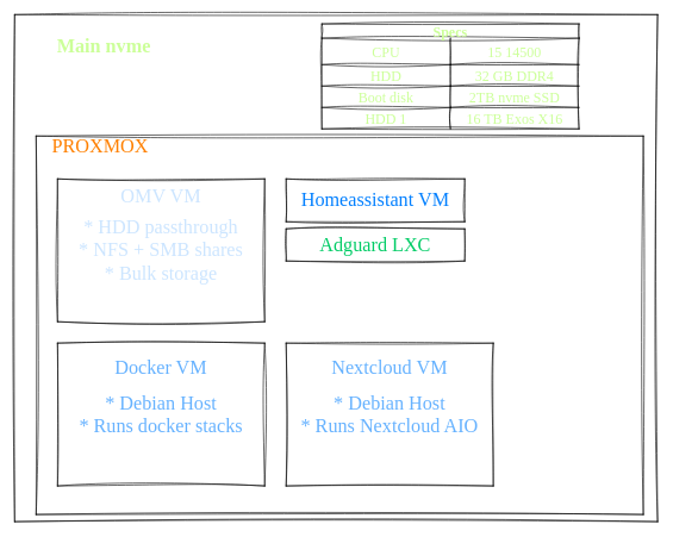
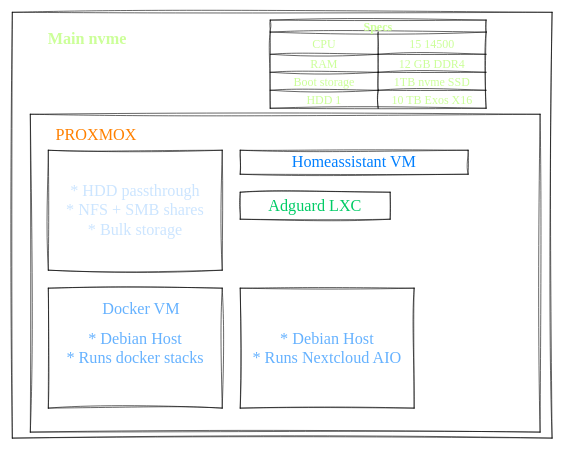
  <mxCell id="0" />
  <mxCell id="1" parent="0" />
  <mxCell id="2" value="" style="rounded=0;whiteSpace=wrap;html=1;sketch=1;hachureGap=4;jiggle=2;curveFitting=1;fontFamily=Architects Daughter;fontSource=https%3A%2F%2Ffonts.googleapis.com%2Fcss%3Ffamily%3DArchitects%2BDaughter;fontSize=20;fillColor=none;" vertex="1" parent="1"><mxGeometry x="20" y="20" width="900" height="710" as="geometry" /></mxCell>
  <mxCell id="3" value="" style="rounded=0;whiteSpace=wrap;html=1;sketch=1;hachureGap=4;jiggle=2;curveFitting=1;fontFamily=Architects Daughter;fontSource=https%3A%2F%2Ffonts.googleapis.com%2Fcss%3Ffamily%3DArchitects%2BDaughter;fontSize=20;fontColor=#CCFF99;fillColor=none;" vertex="1" parent="1"><mxGeometry x="50" y="190" width="850" height="530" as="geometry" /></mxCell>
  <mxCell id="4" value="Specs" style="shape=table;startSize=20;container=1;collapsible=0;childLayout=tableLayout;fontStyle=1;align=center;sketch=1;hachureGap=4;jiggle=2;curveFitting=1;fontFamily=Architects Daughter;fontSource=https%3A%2F%2Ffonts.googleapis.com%2Fcss%3Ffamily%3DArchitects%2BDaughter;fontSize=20;fontColor=#CCFF99;fillColor=none;" vertex="1" parent="1"><mxGeometry x="450" y="33" width="360" height="147" as="geometry" /></mxCell>
  <mxCell id="5" value="" style="shape=tableRow;horizontal=0;startSize=0;swimlaneHead=0;swimlaneBody=0;top=0;left=0;bottom=0;right=0;collapsible=0;dropTarget=0;fillColor=none;points=[[0,0.5],[1,0.5]];portConstraint=eastwest;sketch=1;hachureGap=4;jiggle=2;curveFitting=1;fontFamily=Architects Daughter;fontSource=https%3A%2F%2Ffonts.googleapis.com%2Fcss%3Ffamily%3DArchitects%2BDaughter;fontSize=20;fontColor=#CCFF99;" vertex="1" parent="4"><mxGeometry y="20" width="360" height="37" as="geometry" /></mxCell>
  <mxCell id="6" value="CPU" style="shape=partialRectangle;html=1;whiteSpace=wrap;connectable=0;fillColor=none;top=0;left=0;bottom=0;right=0;overflow=hidden;sketch=1;hachureGap=4;jiggle=2;curveFitting=1;fontFamily=Architects Daughter;fontSource=https%3A%2F%2Ffonts.googleapis.com%2Fcss%3Ffamily%3DArchitects%2BDaughter;fontSize=20;fontColor=#CCFF99;" vertex="1" parent="5"><mxGeometry width="180" height="37" as="geometry"><mxRectangle width="180" height="37" as="alternateBounds" /></mxGeometry></mxCell>
  <mxCell id="7" value="15 14500" style="shape=partialRectangle;html=1;whiteSpace=wrap;connectable=0;fillColor=none;top=0;left=0;bottom=0;right=0;overflow=hidden;sketch=1;hachureGap=4;jiggle=2;curveFitting=1;fontFamily=Architects Daughter;fontSource=https%3A%2F%2Ffonts.googleapis.com%2Fcss%3Ffamily%3DArchitects%2BDaughter;fontSize=20;fontColor=#CCFF99;" vertex="1" parent="5"><mxGeometry x="180" width="180" height="37" as="geometry"><mxRectangle width="180" height="37" as="alternateBounds" /></mxGeometry></mxCell>
  <mxCell id="8" value="" style="shape=tableRow;horizontal=0;startSize=0;swimlaneHead=0;swimlaneBody=0;top=0;left=0;bottom=0;right=0;collapsible=0;dropTarget=0;fillColor=none;points=[[0,0.5],[1,0.5]];portConstraint=eastwest;sketch=1;hachureGap=4;jiggle=2;curveFitting=1;fontFamily=Architects Daughter;fontSource=https%3A%2F%2Ffonts.googleapis.com%2Fcss%3Ffamily%3DArchitects%2BDaughter;fontSize=20;fontColor=#CCFF99;" vertex="1" parent="4"><mxGeometry y="57" width="360" height="30" as="geometry" /></mxCell>
- <mxCell id="9" value="HDD" style="shape=partialRectangle;html=1;whiteSpace=wrap;connectable=0;fillColor=none;top=0;left=0;bottom=0;right=0;overflow=hidden;sketch=1;hachureGap=4;jiggle=2;curveFitting=1;fontFamily=Architects Daughter;fontSource=https%3A%2F%2Ffonts.googleapis.com%2Fcss%3Ffamily%3DArchitects%2BDaughter;fontSize=20;fontColor=#CCFF99;" vertex="1" parent="8"><mxGeometry width="180" height="30" as="geometry"><mxRectangle width="180" height="30" as="alternateBounds" /></mxGeometry></mxCell>
- <mxCell id="10" value="32 GB DDR4" style="shape=partialRectangle;html=1;whiteSpace=wrap;connectable=0;fillColor=none;top=0;left=0;bottom=0;right=0;overflow=hidden;sketch=1;hachureGap=4;jiggle=2;curveFitting=1;fontFamily=Architects Daughter;fontSource=https%3A%2F%2Ffonts.googleapis.com%2Fcss%3Ffamily%3DArchitects%2BDaughter;fontSize=20;fontColor=#CCFF99;" vertex="1" parent="8"><mxGeometry x="180" width="180" height="30" as="geometry"><mxRectangle width="180" height="30" as="alternateBounds" /></mxGeometry></mxCell>
+ <mxCell id="9" value="RAM" style="shape=partialRectangle;html=1;whiteSpace=wrap;connectable=0;fillColor=none;top=0;left=0;bottom=0;right=0;overflow=hidden;sketch=1;hachureGap=4;jiggle=2;curveFitting=1;fontFamily=Architects Daughter;fontSource=https%3A%2F%2Ffonts.googleapis.com%2Fcss%3Ffamily%3DArchitects%2BDaughter;fontSize=20;fontColor=#CCFF99;" vertex="1" parent="8"><mxGeometry width="180" height="30" as="geometry"><mxRectangle width="180" height="30" as="alternateBounds" /></mxGeometry></mxCell>
+ <mxCell id="10" value="12 GB DDR4" style="shape=partialRectangle;html=1;whiteSpace=wrap;connectable=0;fillColor=none;top=0;left=0;bottom=0;right=0;overflow=hidden;sketch=1;hachureGap=4;jiggle=2;curveFitting=1;fontFamily=Architects Daughter;fontSource=https%3A%2F%2Ffonts.googleapis.com%2Fcss%3Ffamily%3DArchitects%2BDaughter;fontSize=20;fontColor=#CCFF99;" vertex="1" parent="8"><mxGeometry x="180" width="180" height="30" as="geometry"><mxRectangle width="180" height="30" as="alternateBounds" /></mxGeometry></mxCell>
  <mxCell id="11" value="" style="shape=tableRow;horizontal=0;startSize=0;swimlaneHead=0;swimlaneBody=0;top=0;left=0;bottom=0;right=0;collapsible=0;dropTarget=0;fillColor=none;points=[[0,0.5],[1,0.5]];portConstraint=eastwest;sketch=1;hachureGap=4;jiggle=2;curveFitting=1;fontFamily=Architects Daughter;fontSource=https%3A%2F%2Ffonts.googleapis.com%2Fcss%3Ffamily%3DArchitects%2BDaughter;fontSize=20;fontColor=#CCFF99;" vertex="1" parent="4"><mxGeometry y="87" width="360" height="30" as="geometry" /></mxCell>
- <mxCell id="12" value="Boot disk" style="shape=partialRectangle;html=1;whiteSpace=wrap;connectable=0;fillColor=none;top=0;left=0;bottom=0;right=0;overflow=hidden;sketch=1;hachureGap=4;jiggle=2;curveFitting=1;fontFamily=Architects Daughter;fontSource=https%3A%2F%2Ffonts.googleapis.com%2Fcss%3Ffamily%3DArchitects%2BDaughter;fontSize=20;fontColor=#CCFF99;" vertex="1" parent="11"><mxGeometry width="180" height="30" as="geometry"><mxRectangle width="180" height="30" as="alternateBounds" /></mxGeometry></mxCell>
- <mxCell id="13" value="2TB nvme SSD" style="shape=partialRectangle;html=1;whiteSpace=wrap;connectable=0;fillColor=none;top=0;left=0;bottom=0;right=0;overflow=hidden;sketch=1;hachureGap=4;jiggle=2;curveFitting=1;fontFamily=Architects Daughter;fontSource=https%3A%2F%2Ffonts.googleapis.com%2Fcss%3Ffamily%3DArchitects%2BDaughter;fontSize=20;fontColor=#CCFF99;" vertex="1" parent="11"><mxGeometry x="180" width="180" height="30" as="geometry"><mxRectangle width="180" height="30" as="alternateBounds" /></mxGeometry></mxCell>
+ <mxCell id="12" value="Boot storage" style="shape=partialRectangle;html=1;whiteSpace=wrap;connectable=0;fillColor=none;top=0;left=0;bottom=0;right=0;overflow=hidden;sketch=1;hachureGap=4;jiggle=2;curveFitting=1;fontFamily=Architects Daughter;fontSource=https%3A%2F%2Ffonts.googleapis.com%2Fcss%3Ffamily%3DArchitects%2BDaughter;fontSize=20;fontColor=#CCFF99;" vertex="1" parent="11"><mxGeometry width="180" height="30" as="geometry"><mxRectangle width="180" height="30" as="alternateBounds" /></mxGeometry></mxCell>
+ <mxCell id="13" value="1TB nvme SSD" style="shape=partialRectangle;html=1;whiteSpace=wrap;connectable=0;fillColor=none;top=0;left=0;bottom=0;right=0;overflow=hidden;sketch=1;hachureGap=4;jiggle=2;curveFitting=1;fontFamily=Architects Daughter;fontSource=https%3A%2F%2Ffonts.googleapis.com%2Fcss%3Ffamily%3DArchitects%2BDaughter;fontSize=20;fontColor=#CCFF99;" vertex="1" parent="11"><mxGeometry x="180" width="180" height="30" as="geometry"><mxRectangle width="180" height="30" as="alternateBounds" /></mxGeometry></mxCell>
  <mxCell id="14" style="shape=tableRow;horizontal=0;startSize=0;swimlaneHead=0;swimlaneBody=0;top=0;left=0;bottom=0;right=0;collapsible=0;dropTarget=0;fillColor=none;points=[[0,0.5],[1,0.5]];portConstraint=eastwest;sketch=1;hachureGap=4;jiggle=2;curveFitting=1;fontFamily=Architects Daughter;fontSource=https%3A%2F%2Ffonts.googleapis.com%2Fcss%3Ffamily%3DArchitects%2BDaughter;fontSize=20;fontColor=#CCFF99;" vertex="1" parent="4"><mxGeometry y="117" width="360" height="30" as="geometry" /></mxCell>
  <mxCell id="15" value="HDD 1" style="shape=partialRectangle;html=1;whiteSpace=wrap;connectable=0;fillColor=none;top=0;left=0;bottom=0;right=0;overflow=hidden;sketch=1;hachureGap=4;jiggle=2;curveFitting=1;fontFamily=Architects Daughter;fontSource=https%3A%2F%2Ffonts.googleapis.com%2Fcss%3Ffamily%3DArchitects%2BDaughter;fontSize=20;fontColor=#CCFF99;" vertex="1" parent="14"><mxGeometry width="180" height="30" as="geometry"><mxRectangle width="180" height="30" as="alternateBounds" /></mxGeometry></mxCell>
- <mxCell id="16" value="16 TB Exos X16" style="shape=partialRectangle;html=1;whiteSpace=wrap;connectable=0;fillColor=none;top=0;left=0;bottom=0;right=0;overflow=hidden;sketch=1;hachureGap=4;jiggle=2;curveFitting=1;fontFamily=Architects Daughter;fontSource=https%3A%2F%2Ffonts.googleapis.com%2Fcss%3Ffamily%3DArchitects%2BDaughter;fontSize=20;fontColor=#CCFF99;" vertex="1" parent="14"><mxGeometry x="180" width="180" height="30" as="geometry"><mxRectangle width="180" height="30" as="alternateBounds" /></mxGeometry></mxCell>
+ <mxCell id="16" value="10 TB Exos X16" style="shape=partialRectangle;html=1;whiteSpace=wrap;connectable=0;fillColor=none;top=0;left=0;bottom=0;right=0;overflow=hidden;sketch=1;hachureGap=4;jiggle=2;curveFitting=1;fontFamily=Architects Daughter;fontSource=https%3A%2F%2Ffonts.googleapis.com%2Fcss%3Ffamily%3DArchitects%2BDaughter;fontSize=20;fontColor=#CCFF99;" vertex="1" parent="14"><mxGeometry x="180" width="180" height="30" as="geometry"><mxRectangle width="180" height="30" as="alternateBounds" /></mxGeometry></mxCell>
  <mxCell id="17" value="&lt;b&gt;&lt;font style=&quot;font-size: 27px;&quot;&gt;Main nvme&lt;/font&gt;&lt;/b&gt;" style="text;html=1;strokeColor=none;fillColor=none;align=center;verticalAlign=middle;whiteSpace=wrap;rounded=0;sketch=1;hachureGap=4;jiggle=2;curveFitting=1;fontFamily=Architects Daughter;fontSource=https%3A%2F%2Ffonts.googleapis.com%2Fcss%3Ffamily%3DArchitects%2BDaughter;fontSize=20;fontColor=#CCFF99;" vertex="1" parent="1"><mxGeometry x="20" y="20" width="250" height="90" as="geometry" /></mxCell>
- <mxCell id="18" value="PROXMOX" style="text;html=1;strokeColor=none;fillColor=none;align=center;verticalAlign=middle;whiteSpace=wrap;rounded=0;sketch=1;hachureGap=4;jiggle=2;curveFitting=1;fontFamily=Architects Daughter;fontSource=https%3A%2F%2Ffonts.googleapis.com%2Fcss%3Ffamily%3DArchitects%2BDaughter;fontSize=27;fontColor=#FF8000;" vertex="1" parent="1"><mxGeometry x="50" y="190" width="180" height="30" as="geometry" /></mxCell>
- <mxCell id="19" value="&lt;font color=&quot;#007fff&quot;&gt;Homeassistant VM&lt;/font&gt;" style="rounded=0;whiteSpace=wrap;html=1;sketch=1;hachureGap=4;jiggle=2;curveFitting=1;fontFamily=Architects Daughter;fontSource=https%3A%2F%2Ffonts.googleapis.com%2Fcss%3Ffamily%3DArchitects%2BDaughter;fontSize=27;fontColor=#FF8000;fillColor=none;" vertex="1" parent="1"><mxGeometry x="400" y="250" width="250" height="60" as="geometry" /></mxCell>
+ <mxCell id="18" value="PROXMOX" style="text;html=1;strokeColor=none;fillColor=none;align=center;verticalAlign=middle;whiteSpace=wrap;rounded=0;sketch=1;hachureGap=4;jiggle=2;curveFitting=1;fontFamily=Architects Daughter;fontSource=https%3A%2F%2Ffonts.googleapis.com%2Fcss%3Ffamily%3DArchitects%2BDaughter;fontSize=27;fontColor=#FF8000;" vertex="1" parent="1"><mxGeometry x="70" y="210" width="180" height="30" as="geometry" /></mxCell>
+ <mxCell id="19" value="&lt;font color=&quot;#007fff&quot;&gt;Homeassistant VM&lt;/font&gt;" style="rounded=0;whiteSpace=wrap;html=1;sketch=1;hachureGap=4;jiggle=2;curveFitting=1;fontFamily=Architects Daughter;fontSource=https%3A%2F%2Ffonts.googleapis.com%2Fcss%3Ffamily%3DArchitects%2BDaughter;fontSize=27;fontColor=#FF8000;fillColor=none;" vertex="1" parent="1"><mxGeometry x="400" y="250" width="380" height="40" as="geometry" /></mxCell>
  <mxCell id="20" value="&lt;font color=&quot;#00cc66&quot;&gt;Adguard LXC&lt;/font&gt;" style="rounded=0;whiteSpace=wrap;html=1;sketch=1;hachureGap=4;jiggle=2;curveFitting=1;fontFamily=Architects Daughter;fontSource=https%3A%2F%2Ffonts.googleapis.com%2Fcss%3Ffamily%3DArchitects%2BDaughter;fontSize=27;fontColor=#FF8000;fillColor=none;" vertex="1" parent="1"><mxGeometry x="400" y="320" width="250" height="45" as="geometry" /></mxCell>
  <mxCell id="21" value="* HDD passthrough&lt;br&gt;* NFS + SMB shares&lt;br&gt;* Bulk storage" style="rounded=0;whiteSpace=wrap;html=1;sketch=1;hachureGap=4;jiggle=2;curveFitting=1;fontFamily=Architects Daughter;fontSource=https%3A%2F%2Ffonts.googleapis.com%2Fcss%3Ffamily%3DArchitects%2BDaughter;fontSize=27;fontColor=#CCE5FF;fillColor=none;" vertex="1" parent="1"><mxGeometry x="80" y="250" width="290" height="200" as="geometry" /></mxCell>
- <mxCell id="22" value="OMV VM" style="text;html=1;strokeColor=none;fillColor=none;align=center;verticalAlign=middle;whiteSpace=wrap;rounded=0;sketch=1;hachureGap=4;jiggle=2;curveFitting=1;fontFamily=Architects Daughter;fontSource=https%3A%2F%2Ffonts.googleapis.com%2Fcss%3Ffamily%3DArchitects%2BDaughter;fontSize=27;fontColor=#CCE5FF;" vertex="1" parent="1"><mxGeometry x="115" y="260" width="220" height="30" as="geometry" /></mxCell>
  <mxCell id="23" value="* Debian Host&lt;br&gt;* Runs docker stacks" style="rounded=0;whiteSpace=wrap;html=1;sketch=1;hachureGap=4;jiggle=2;curveFitting=1;fontFamily=Architects Daughter;fontSource=https%3A%2F%2Ffonts.googleapis.com%2Fcss%3Ffamily%3DArchitects%2BDaughter;fontSize=27;fontColor=#66B2FF;fillColor=none;" vertex="1" parent="1"><mxGeometry x="80" y="480" width="290" height="200" as="geometry" /></mxCell>
- <mxCell id="24" value="Docker VM" style="text;html=1;strokeColor=none;fillColor=none;align=center;verticalAlign=middle;whiteSpace=wrap;rounded=0;sketch=1;hachureGap=4;jiggle=2;curveFitting=1;fontFamily=Architects Daughter;fontSource=https%3A%2F%2Ffonts.googleapis.com%2Fcss%3Ffamily%3DArchitects%2BDaughter;fontSize=27;fontColor=#66B2FF;" vertex="1" parent="1"><mxGeometry x="115" y="500" width="220" height="30" as="geometry" /></mxCell>
+ <mxCell id="24" value="Docker VM" style="text;html=1;strokeColor=none;fillColor=none;align=center;verticalAlign=middle;whiteSpace=wrap;rounded=0;sketch=1;hachureGap=4;jiggle=2;curveFitting=1;fontFamily=Architects Daughter;fontSource=https%3A%2F%2Ffonts.googleapis.com%2Fcss%3Ffamily%3DArchitects%2BDaughter;fontSize=27;fontColor=#66B2FF;" vertex="1" parent="1"><mxGeometry x="125" y="500" width="220" height="30" as="geometry" /></mxCell>
  <mxCell id="25" value="* Debian Host&lt;br&gt;* Runs Nextcloud AIO" style="rounded=0;whiteSpace=wrap;html=1;sketch=1;hachureGap=4;jiggle=2;curveFitting=1;fontFamily=Architects Daughter;fontSource=https%3A%2F%2Ffonts.googleapis.com%2Fcss%3Ffamily%3DArchitects%2BDaughter;fontSize=27;fontColor=#66B2FF;fillColor=none;" vertex="1" parent="1"><mxGeometry x="400" y="480" width="290" height="200" as="geometry" /></mxCell>
- <mxCell id="26" value="Nextcloud VM" style="text;html=1;strokeColor=none;fillColor=none;align=center;verticalAlign=middle;whiteSpace=wrap;rounded=0;sketch=1;hachureGap=4;jiggle=2;curveFitting=1;fontFamily=Architects Daughter;fontSource=https%3A%2F%2Ffonts.googleapis.com%2Fcss%3Ffamily%3DArchitects%2BDaughter;fontSize=27;fontColor=#66B2FF;" vertex="1" parent="1"><mxGeometry x="435" y="500" width="220" height="30" as="geometry" /></mxCell>
